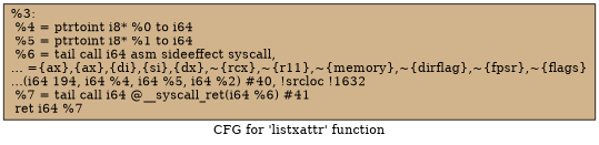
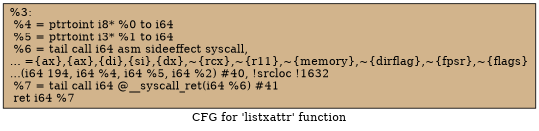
  digraph {
    label="CFG for 'listxattr' function"
-   n1 [label="{%3:\l  %4 = ptrtoint i8* %0 to i64\l  %5 = ptrtoint i8* %1 to i64\l  %6 = tail call i64 asm sideeffect syscall,\l... =\{ax\},\{ax\},\{di\},\{si\},\{dx\},~\{rcx\},~\{r11\},~\{memory\},~\{dirflag\},~\{fpsr\},~\{flags\}\l...(i64 194, i64 %4, i64 %5, i64 %2) #40, !srcloc !1632\l  %7 = tail call i64 @__syscall_ret(i64 %6) #41\l  ret i64 %7\l}" shape=record style=filled fillcolor=tan]
+   n1 [label="{%3:\l  %4 = ptrtoint i8* %0 to i64\l  %5 = ptrtoint i3* %1 to i64\l  %6 = tail call i64 asm sideeffect syscall,\l... =\{ax\},\{ax\},\{di\},\{si\},\{dx\},~\{rcx\},~\{r11\},~\{memory\},~\{dirflag\},~\{fpsr\},~\{flags\}\l...(i64 194, i64 %4, i64 %5, i64 %2) #40, !srcloc !1632\l  %7 = tail call i64 @__syscall_ret(i64 %6) #41\l  ret i64 %7\l}" shape=record style=filled fillcolor=tan]
  }
